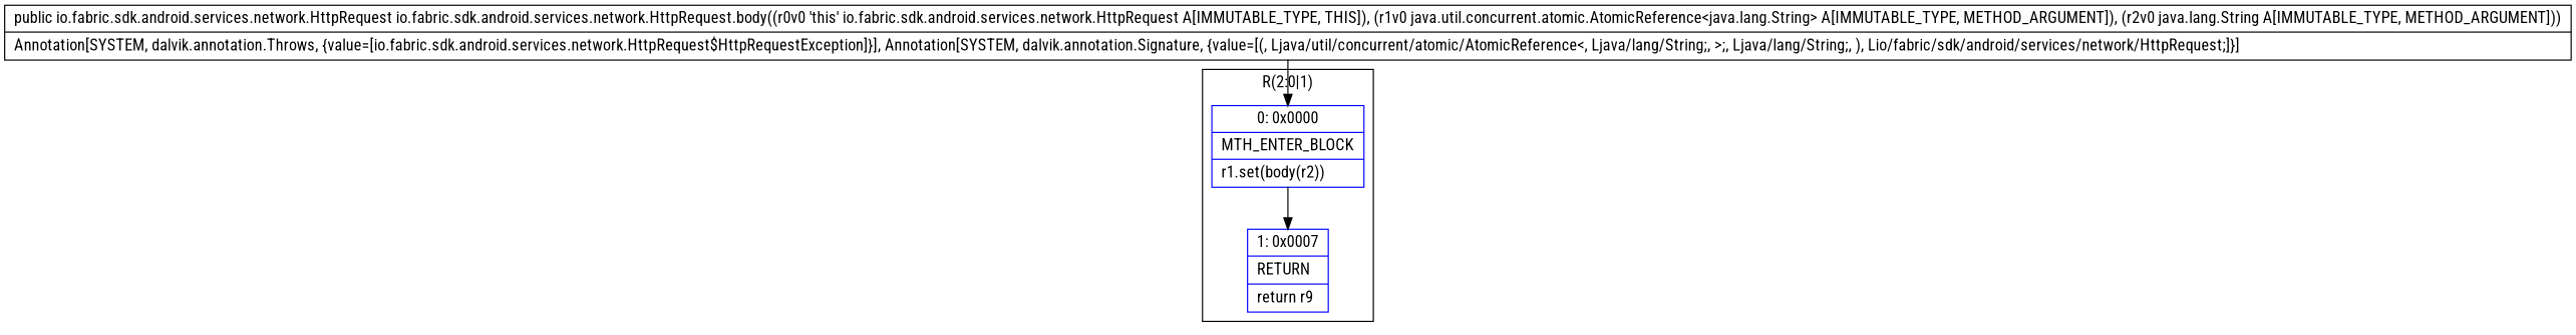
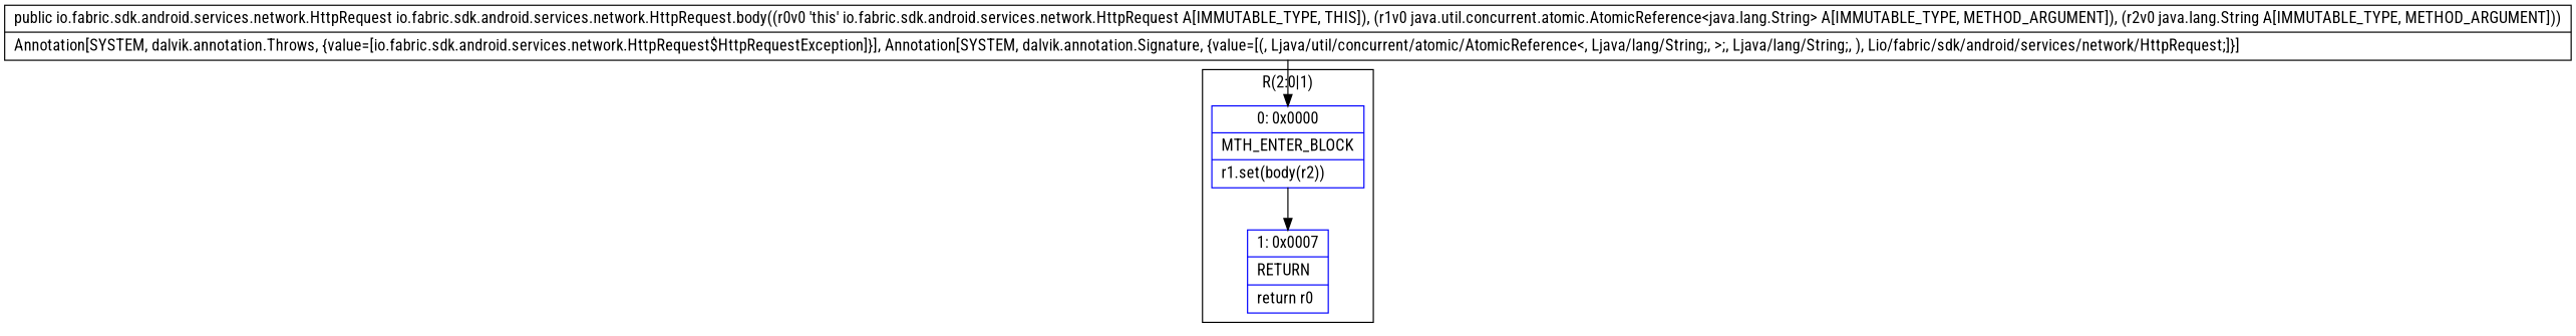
  digraph {
    fontname="Roboto Condensed"
    node [color=blue shape=record fontname="Roboto Condensed"]
    edge [fontname="Roboto Condensed"]
    n1 [label="{0\:\ 0x0000|MTH_ENTER_BLOCK\l|r1.set(body(r2))\l}"]
-   n2 [label="{1\:\ 0x0007|RETURN\l|return r9\l}"]
+   n2 [label="{1\:\ 0x0007|RETURN\l|return r0\l}"]
    n3 [label="{public io.fabric.sdk.android.services.network.HttpRequest io.fabric.sdk.android.services.network.HttpRequest.body((r0v0 'this' io.fabric.sdk.android.services.network.HttpRequest A[IMMUTABLE_TYPE, THIS]), (r1v0 java.util.concurrent.atomic.AtomicReference\<java.lang.String\> A[IMMUTABLE_TYPE, METHOD_ARGUMENT]), (r2v0 java.lang.String A[IMMUTABLE_TYPE, METHOD_ARGUMENT]))  | Annotation[SYSTEM, dalvik.annotation.Throws, \{value=[io.fabric.sdk.android.services.network.HttpRequest$HttpRequestException]\}], Annotation[SYSTEM, dalvik.annotation.Signature, \{value=[(, Ljava\/util\/concurrent\/atomic\/AtomicReference\<, Ljava\/lang\/String;, \>;, Ljava\/lang\/String;, ), Lio\/fabric\/sdk\/android\/services\/network\/HttpRequest;]\}]\l}" color=""]
    subgraph cluster_1 {
      label="R(2:0|1)"
      n1
      n2
    }
    n1 -> n2
    n3 -> n1
  }
